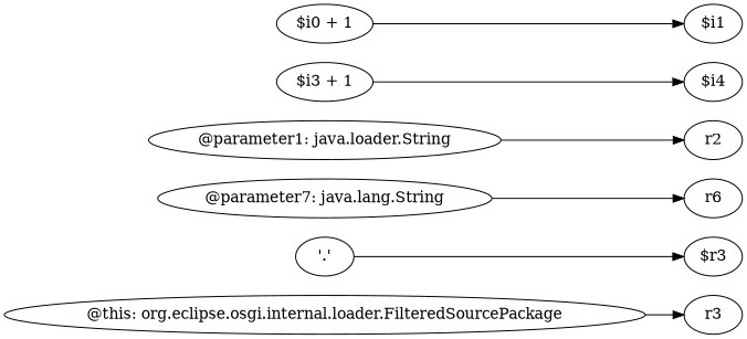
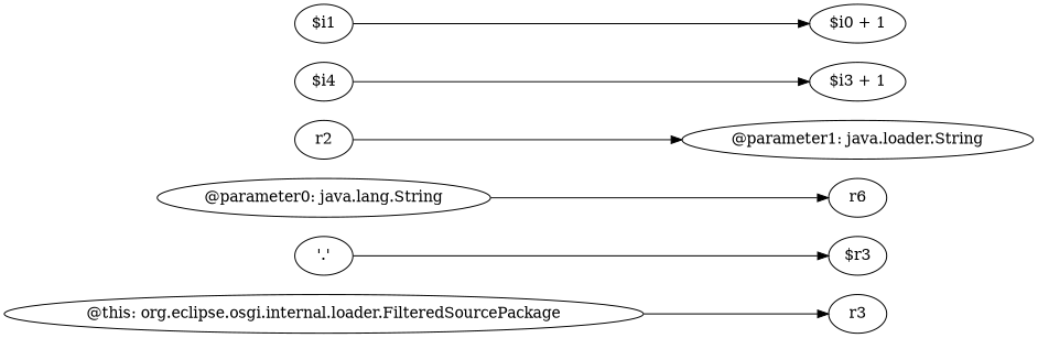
  digraph {
    rankdir=LR
    n1 [label="@this: org.eclipse.osgi.internal.loader.FilteredSourcePackage"]
    n2 [label=r3]
    n3 [label="'.'"]
    n4 [label="$r3"]
-   n5 [label="@parameter7: java.lang.String"]
+   n5 [label="@parameter0: java.lang.String"]
    n6 [label=r6]
    n7 [label="@parameter1: java.loader.String"]
    n8 [label=r2]
    n9 [label="$i3 + 1"]
    n10 [label="$i4"]
    n11 [label="$i0 + 1"]
    n12 [label="$i1"]
    n1 -> n2
    n3 -> n4
    n5 -> n6
-   n7 -> n8
-   n9 -> n10
-   n11 -> n12
+   n8 -> n7
+   n10 -> n9
+   n12 -> n11
  }
